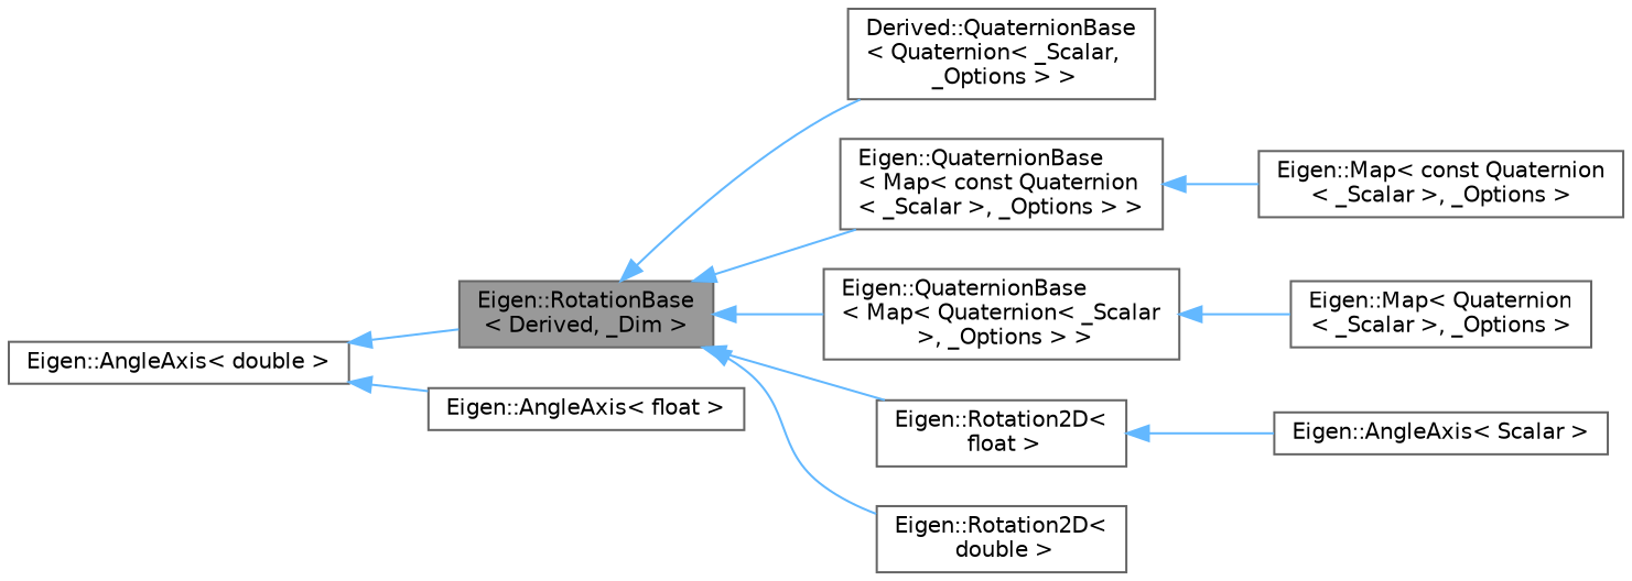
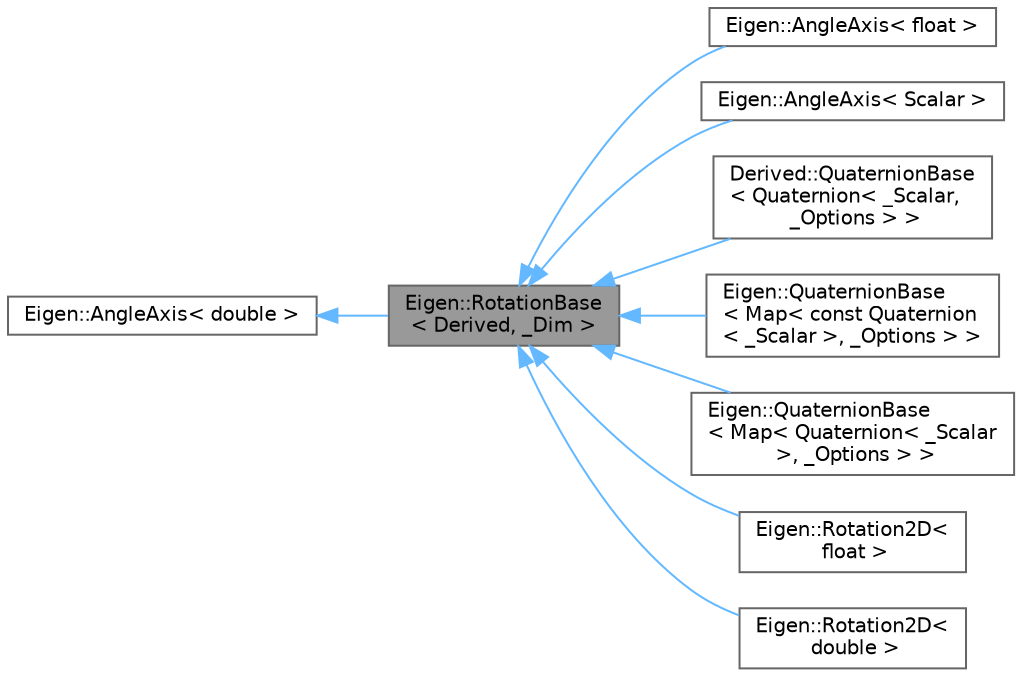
  digraph {
    rankdir=LR
    node [color=gray40 fillcolor=white fontname=Helvetica fontsize=10 shape=box style=filled]
    edge [color=steelblue1 dir=back fontname=Helvetica fontsize=10 labelfontname=Helvetica labelfontsize=10 style=solid]
    n1 [fillcolor=grey60 fontcolor=black height=0.2 label="Eigen::RotationBase\l\< Derived, _Dim \>" width=0.4]
    n2 [height=0.2 label="Eigen::AngleAxis\< float \>" width=0.4]
    n3 [height=0.2 label="Eigen::AngleAxis\< Scalar \>" width=0.4]
    n4 [height=0.2 label="Derived::QuaternionBase\l\< Quaternion\< _Scalar,\l _Options \> \>" width=0.4]
    n5 [height=0.2 label="Eigen::QuaternionBase\l\< Map\< const Quaternion\l\< _Scalar \>, _Options \> \>" width=0.4]
    n6 [height=0.2 label="Eigen::QuaternionBase\l\< Map\< Quaternion\< _Scalar\l \>, _Options \> \>" width=0.4]
    n7 [height=0.2 label="Eigen::Rotation2D\<\l float \>" width=0.4]
    n8 [height=0.2 label="Eigen::Rotation2D\<\l double \>" width=0.4]
    n9 [height=0.2 label="Eigen::AngleAxis\< double \>" width=0.4]
-   n10 [height=0.2 label="Eigen::Map\< const Quaternion\l\< _Scalar \>, _Options \>" width=0.4]
-   n11 [height=0.2 label="Eigen::Map\< Quaternion\l\< _Scalar \>, _Options \>" width=0.4]
-   n9 -> n2
-   n7 -> n3
+   n1 -> n2
+   n1 -> n3
    n1 -> n4
    n1 -> n5
    n1 -> n6
    n1 -> n7
    n1 -> n8
-   n5 -> n10
-   n6 -> n11
    n9 -> n1
  }
